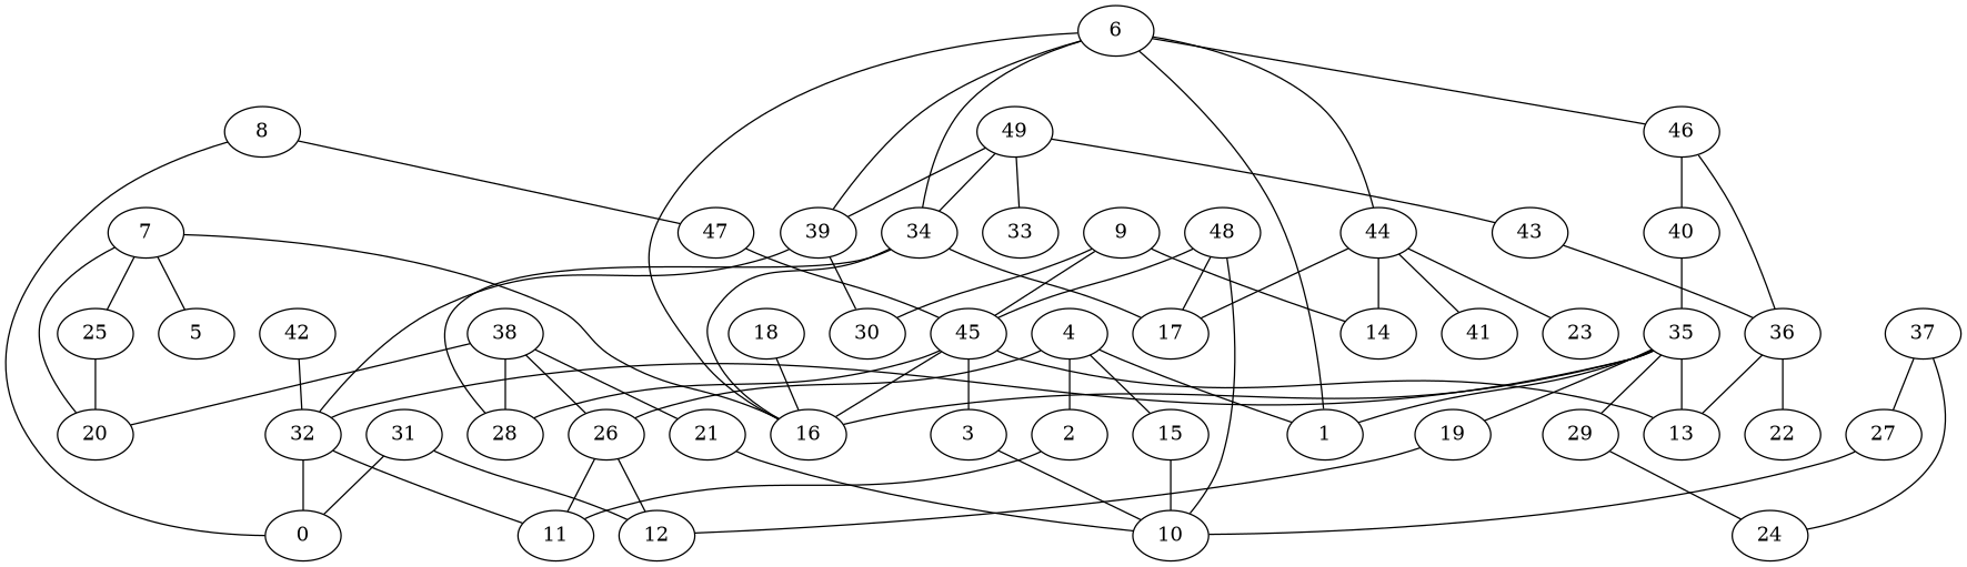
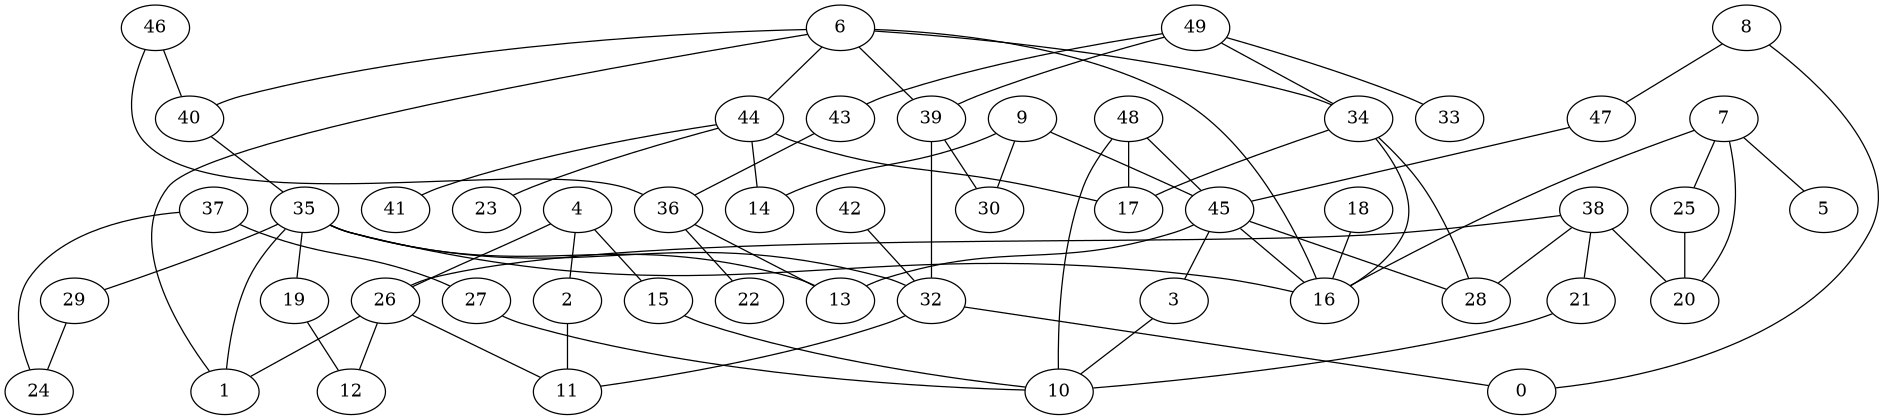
  digraph {
    edge [color=black dir=none]
-   31
    12
    0
    18
    16
    21
    10
    38
    20
    35
    26
    28
    1
    32
    19
    13
    29
    25
    4
    15
    2
    11
    8
    47
    45
    39
    30
    48
    17
    3
    40
    9
    14
    36
    22
    6
    44
    34
    23
    41
    46
    49
    33
    43
    42
    7
    5
    24
    27
    37
    subgraph sub_1 {
-     31
      12
      0
      18
      16
      21
      10
      38
      20
      35
      26
      28
      1
      32
      19
      13
      29
      25
      4
      15
      2
      11
      8
      47
      45
      39
      30
      48
      17
      3
      40
      9
      14
      36
      22
      6
      44
      34
      23
      41
      46
      49
      33
      43
      42
      7
      5
      24
      27
      37
    }
-   31 -> 12
-   31 -> 0
    18 -> 16
    21 -> 10
    38 -> 21
    38 -> 20
    38 -> 26
    38 -> 28
    35 -> 16
    35 -> 1
    35 -> 32
    35 -> 19
    35 -> 13
    35 -> 29
    26 -> 12
    26 -> 11
    32 -> 0
    32 -> 11
    19 -> 12
    29 -> 24
    25 -> 20
    4 -> 26
-   4 -> 1
+   26 -> 1
    4 -> 15
    4 -> 2
    15 -> 10
    2 -> 11
    8 -> 0
    8 -> 47
    47 -> 45
    45 -> 16
    45 -> 28
    45 -> 13
    45 -> 3
    39 -> 32
    39 -> 30
    48 -> 10
    48 -> 45
    48 -> 17
    3 -> 10
    40 -> 35
    9 -> 45
    9 -> 30
    9 -> 14
    36 -> 13
    36 -> 22
    6 -> 16
    6 -> 1
    6 -> 39
-   6 -> 46
+   6 -> 40
    6 -> 44
    6 -> 34
    44 -> 17
    44 -> 14
    44 -> 23
    44 -> 41
    34 -> 16
    34 -> 28
    34 -> 17
    46 -> 40
    46 -> 36
    49 -> 39
    49 -> 34
    49 -> 33
    49 -> 43
    43 -> 36
    42 -> 32
    7 -> 16
    7 -> 20
    7 -> 25
    7 -> 5
    27 -> 10
    37 -> 24
    37 -> 27
  }
